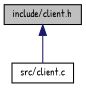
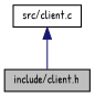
  digraph {
    fontname="Patrick Hand"
    node [color=black fontname="Patrick Hand" fontsize=10 shape=record style=filled]
    n1 [fillcolor=grey75 fontcolor=black height=0.2 label="include/client.h" width=0.4]
    n2 [fillcolor=white height=0.2 label="src/client.c" width=0.4]
-   n1 -> n2 [color=midnightblue dir=back fontname="Patrick Hand" fontsize=10 labelfontname=Helvetica labelfontsize=10 style=solid]
+   n2 -> n1 [color=midnightblue dir=back fontname="Patrick Hand" fontsize=10 labelfontname=Helvetica labelfontsize=10 style=solid]
  }
